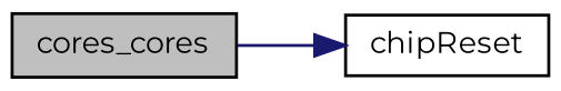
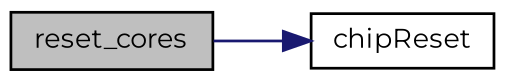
  digraph {
    rankdir=LR
    fontname=Montserrat
    node [color=black fontname=Montserrat fontsize=10 shape=record style=filled]
-   n1 [fillcolor=grey75 fontcolor=black height=0.2 label=cores_cores width=0.4]
+   n1 [fillcolor=grey75 fontcolor=black height=0.2 label=reset_cores width=0.4]
    n2 [fillcolor=white height=0.2 label=chipReset width=0.4]
    n1 -> n2 [color=midnightblue fontname=Montserrat fontsize=10 labelfontname=Helvetica labelfontsize=10 style=solid]
  }
